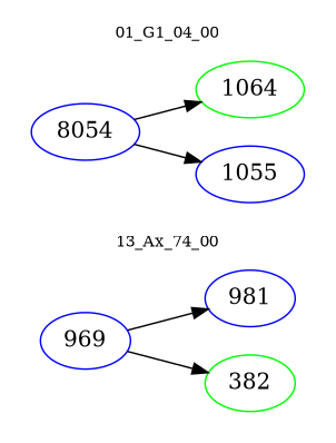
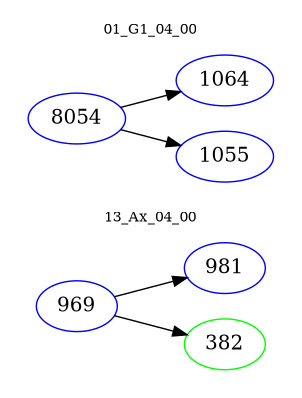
  digraph {
    rankdir=LR
    node [color=blue]
    edge [color=black]
    n1 [label=969]
    n2 [color=green label=382]
    n3 [label=981]
    n4 [label=8054]
    n5 [label=1055]
-   n6 [color=green label=1064]
+   n6 [label=1064]
    subgraph cluster_1 {
      color=white
      fontsize=10
-     label="13_Ax_74_00"
+     label="13_Ax_04_00"
      n1
      n2
      n3
    }
    subgraph cluster_2 {
      color=white
      fontsize=10
      label="01_G1_04_00"
      n4
      n5
      n6
    }
    n1 -> n2
    n1 -> n3
    n4 -> n5
    n4 -> n6
  }
